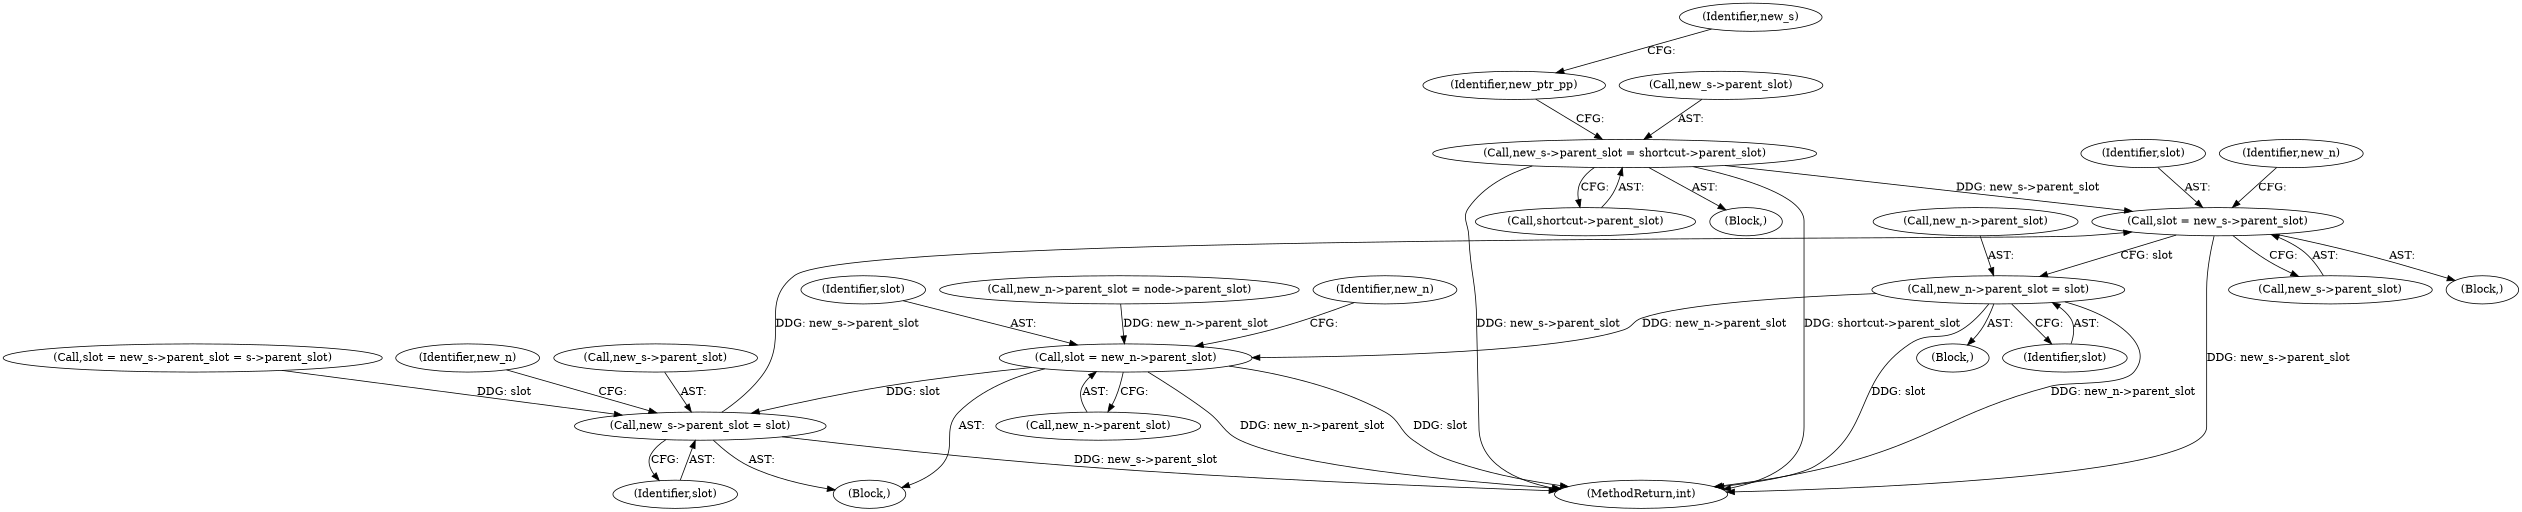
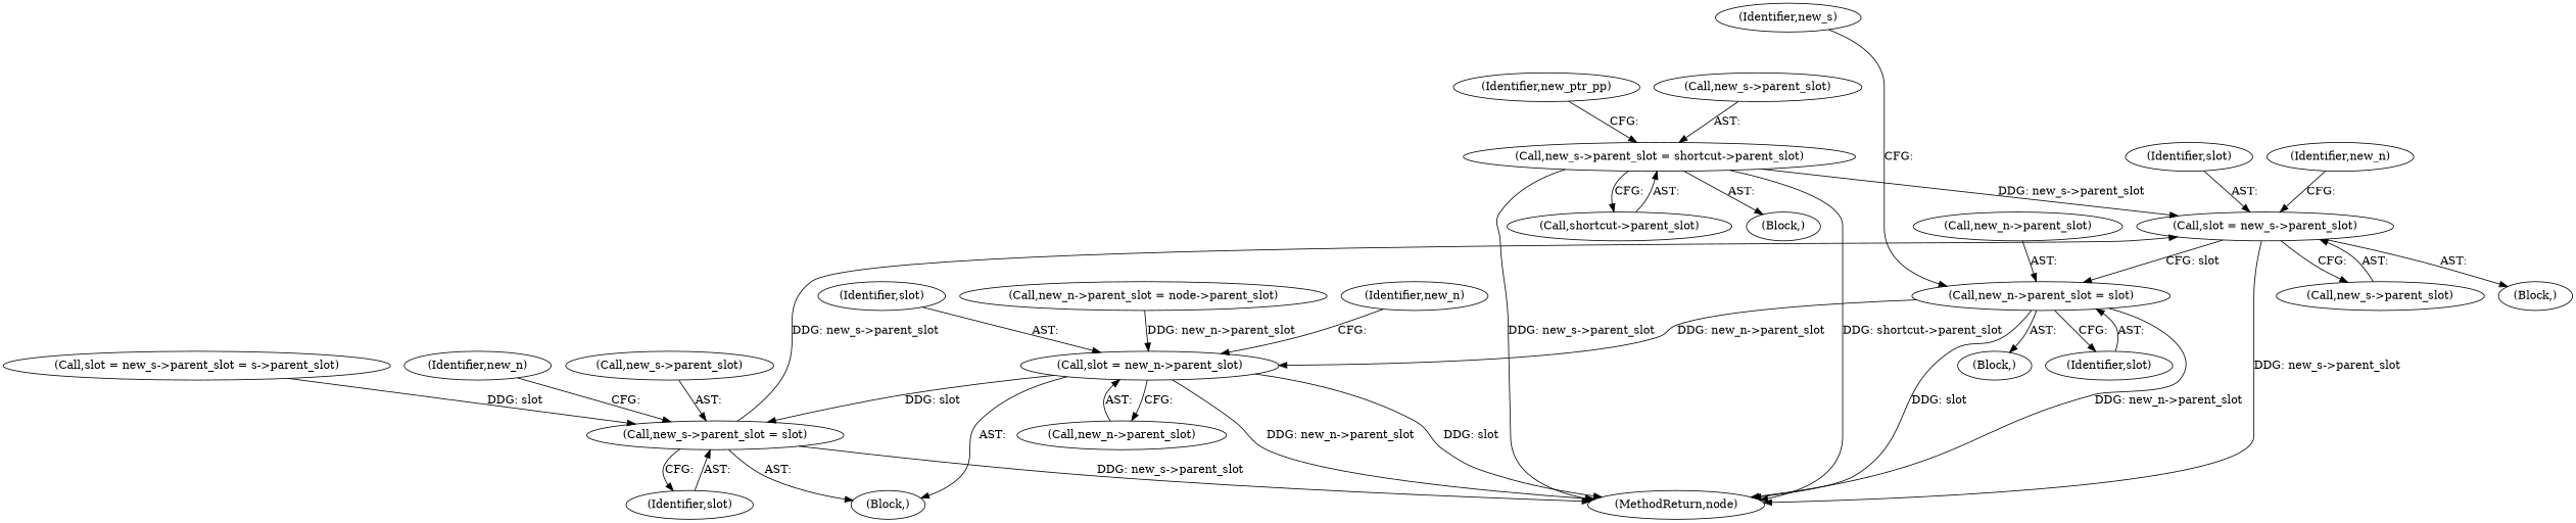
  digraph {
    n1 [label="(Call,new_s->parent_slot = shortcut->parent_slot)"]
    n2 [label="(Call,slot = new_s->parent_slot)"]
-   n3 [label="(MethodReturn,int)"]
+   n3 [label="(MethodReturn,node)"]
    n4 [label="(Call,shortcut->parent_slot)"]
    n5 [label="(Block,)"]
    n6 [label="(Call,new_n->parent_slot = slot)"]
    n7 [label="(Block,)"]
    n8 [label="(Call,new_s->parent_slot)"]
    n9 [label="(Call,slot = new_n->parent_slot)"]
    n10 [label="(Block,)"]
    n11 [label="(Identifier,slot)"]
    n12 [label="(Call,new_s->parent_slot = slot)"]
    n13 [label="(Call,new_n->parent_slot)"]
    n14 [label="(Block,)"]
    n15 [label="(Identifier,slot)"]
    n16 [label="(Identifier,new_n)"]
    n17 [label="(Identifier,new_ptr_pp)"]
    n18 [label="(Identifier,new_n)"]
    n19 [label="(Call,new_s->parent_slot)"]
    n20 [label="(Identifier,slot)"]
    n21 [label="(Call,new_s->parent_slot)"]
    n22 [label="(Identifier,new_s)"]
    n23 [label="(Call,slot = new_s->parent_slot = s->parent_slot)"]
    n24 [label="(Call,new_n->parent_slot = node->parent_slot)"]
    n25 [label="(Identifier,new_n)"]
    n26 [label="(Identifier,slot)"]
    n27 [label="(Call,new_n->parent_slot)"]
    n1 -> n2 [label="DDG: new_s->parent_slot"]
    n1 -> n3 [label="DDG: shortcut->parent_slot"]
    n1 -> n3 [label="DDG: new_s->parent_slot"]
    n1 -> n4 [label="CFG: "]
    n1 -> n5 [label="AST: "]
    n2 -> n3 [label="DDG: new_s->parent_slot"]
    n2 -> n6 [label="CFG: slot"]
    n2 -> n7 [label="AST: "]
    n2 -> n8 [label="CFG: "]
    n4 -> n1 [label="AST: "]
    n6 -> n3 [label="DDG: slot"]
    n6 -> n3 [label="DDG: new_n->parent_slot"]
    n6 -> n9 [label="DDG: new_n->parent_slot"]
    n6 -> n10 [label="AST: "]
    n6 -> n11 [label="CFG: "]
    n8 -> n2 [label="AST: "]
    n9 -> n3 [label="DDG: new_n->parent_slot"]
    n9 -> n3 [label="DDG: slot"]
    n9 -> n12 [label="DDG: slot"]
    n9 -> n13 [label="CFG: "]
    n9 -> n14 [label="AST: "]
    n11 -> n6 [label="AST: "]
    n12 -> n2 [label="DDG: new_s->parent_slot"]
    n12 -> n3 [label="DDG: new_s->parent_slot"]
    n12 -> n14 [label="AST: "]
    n12 -> n15 [label="CFG: "]
    n13 -> n9 [label="AST: "]
    n15 -> n12 [label="AST: "]
    n16 -> n2 [label="CFG: "]
    n17 -> n1 [label="CFG: "]
    n18 -> n12 [label="CFG: "]
    n19 -> n1 [label="AST: "]
    n20 -> n2 [label="AST: "]
    n21 -> n12 [label="AST: "]
-   n22 -> n17 [label="CFG: "]
+   n22 -> n6 [label="CFG: "]
    n23 -> n12 [label="DDG: slot"]
    n24 -> n9 [label="DDG: new_n->parent_slot"]
    n25 -> n9 [label="CFG: "]
    n26 -> n9 [label="AST: "]
    n27 -> n6 [label="AST: "]
  }
